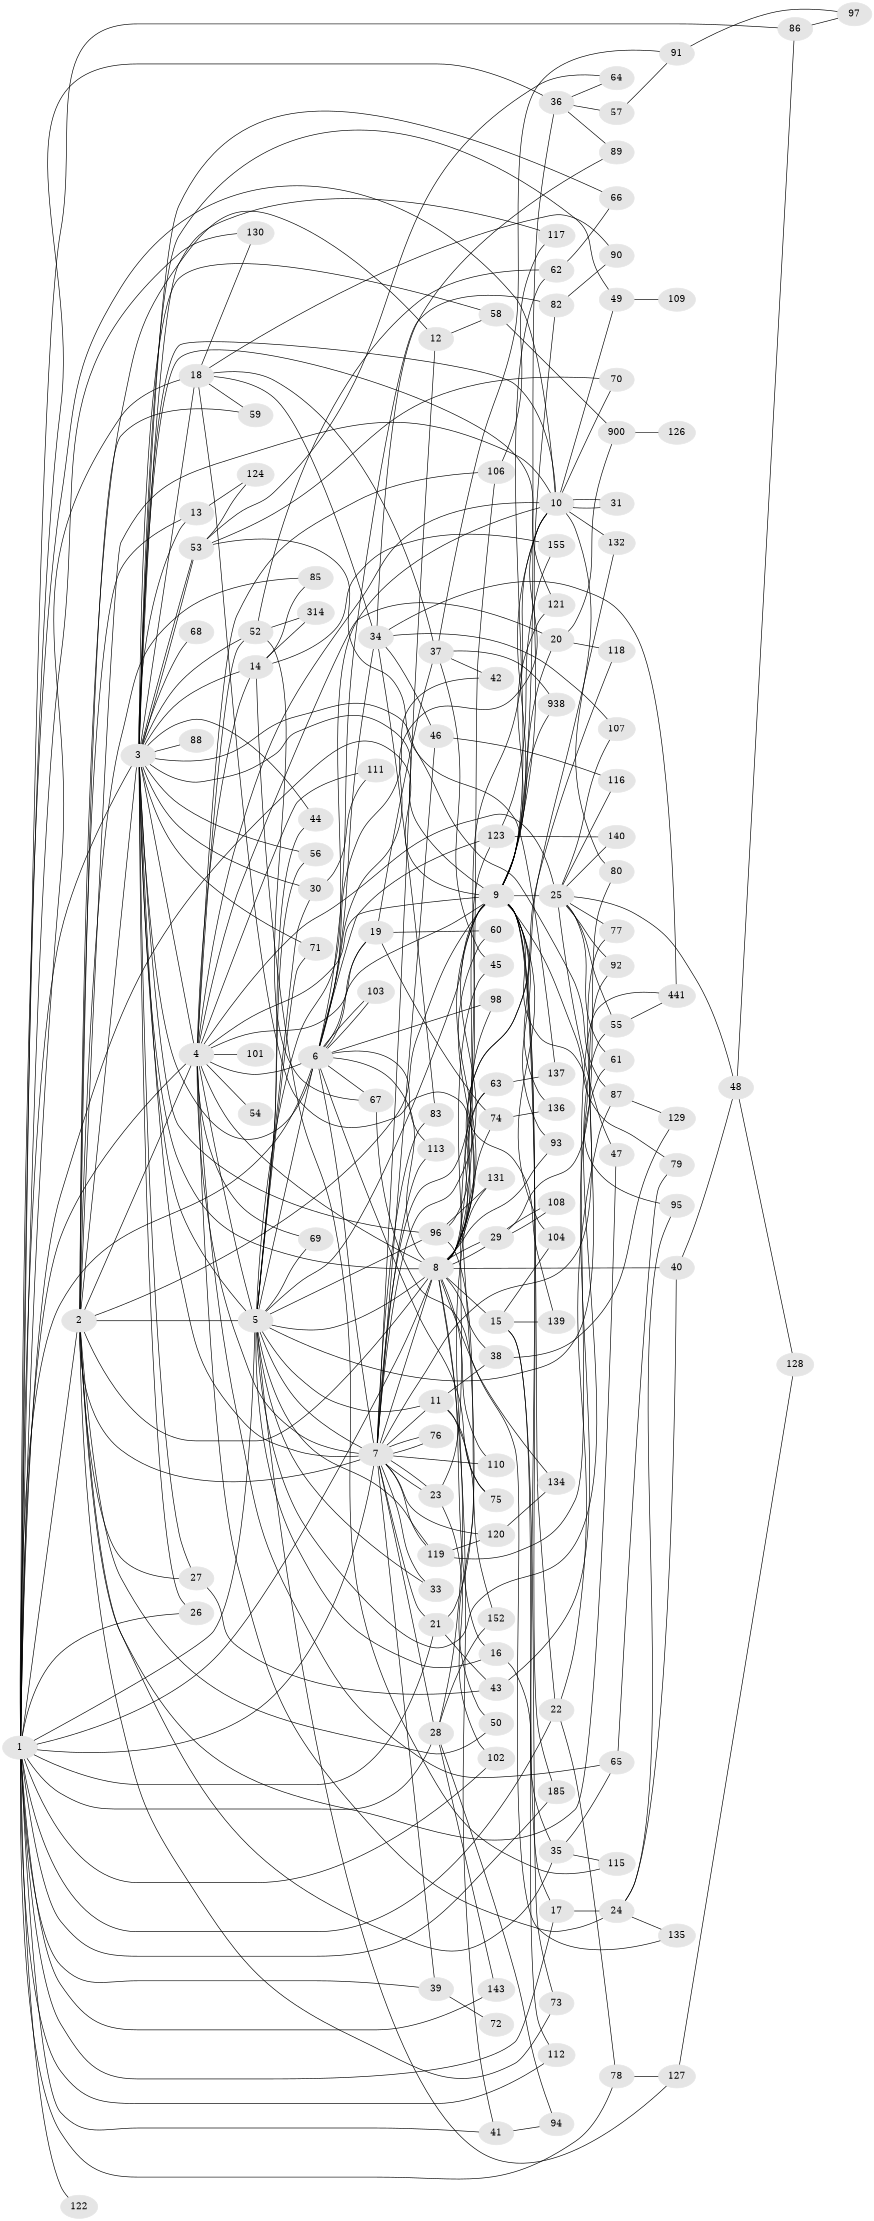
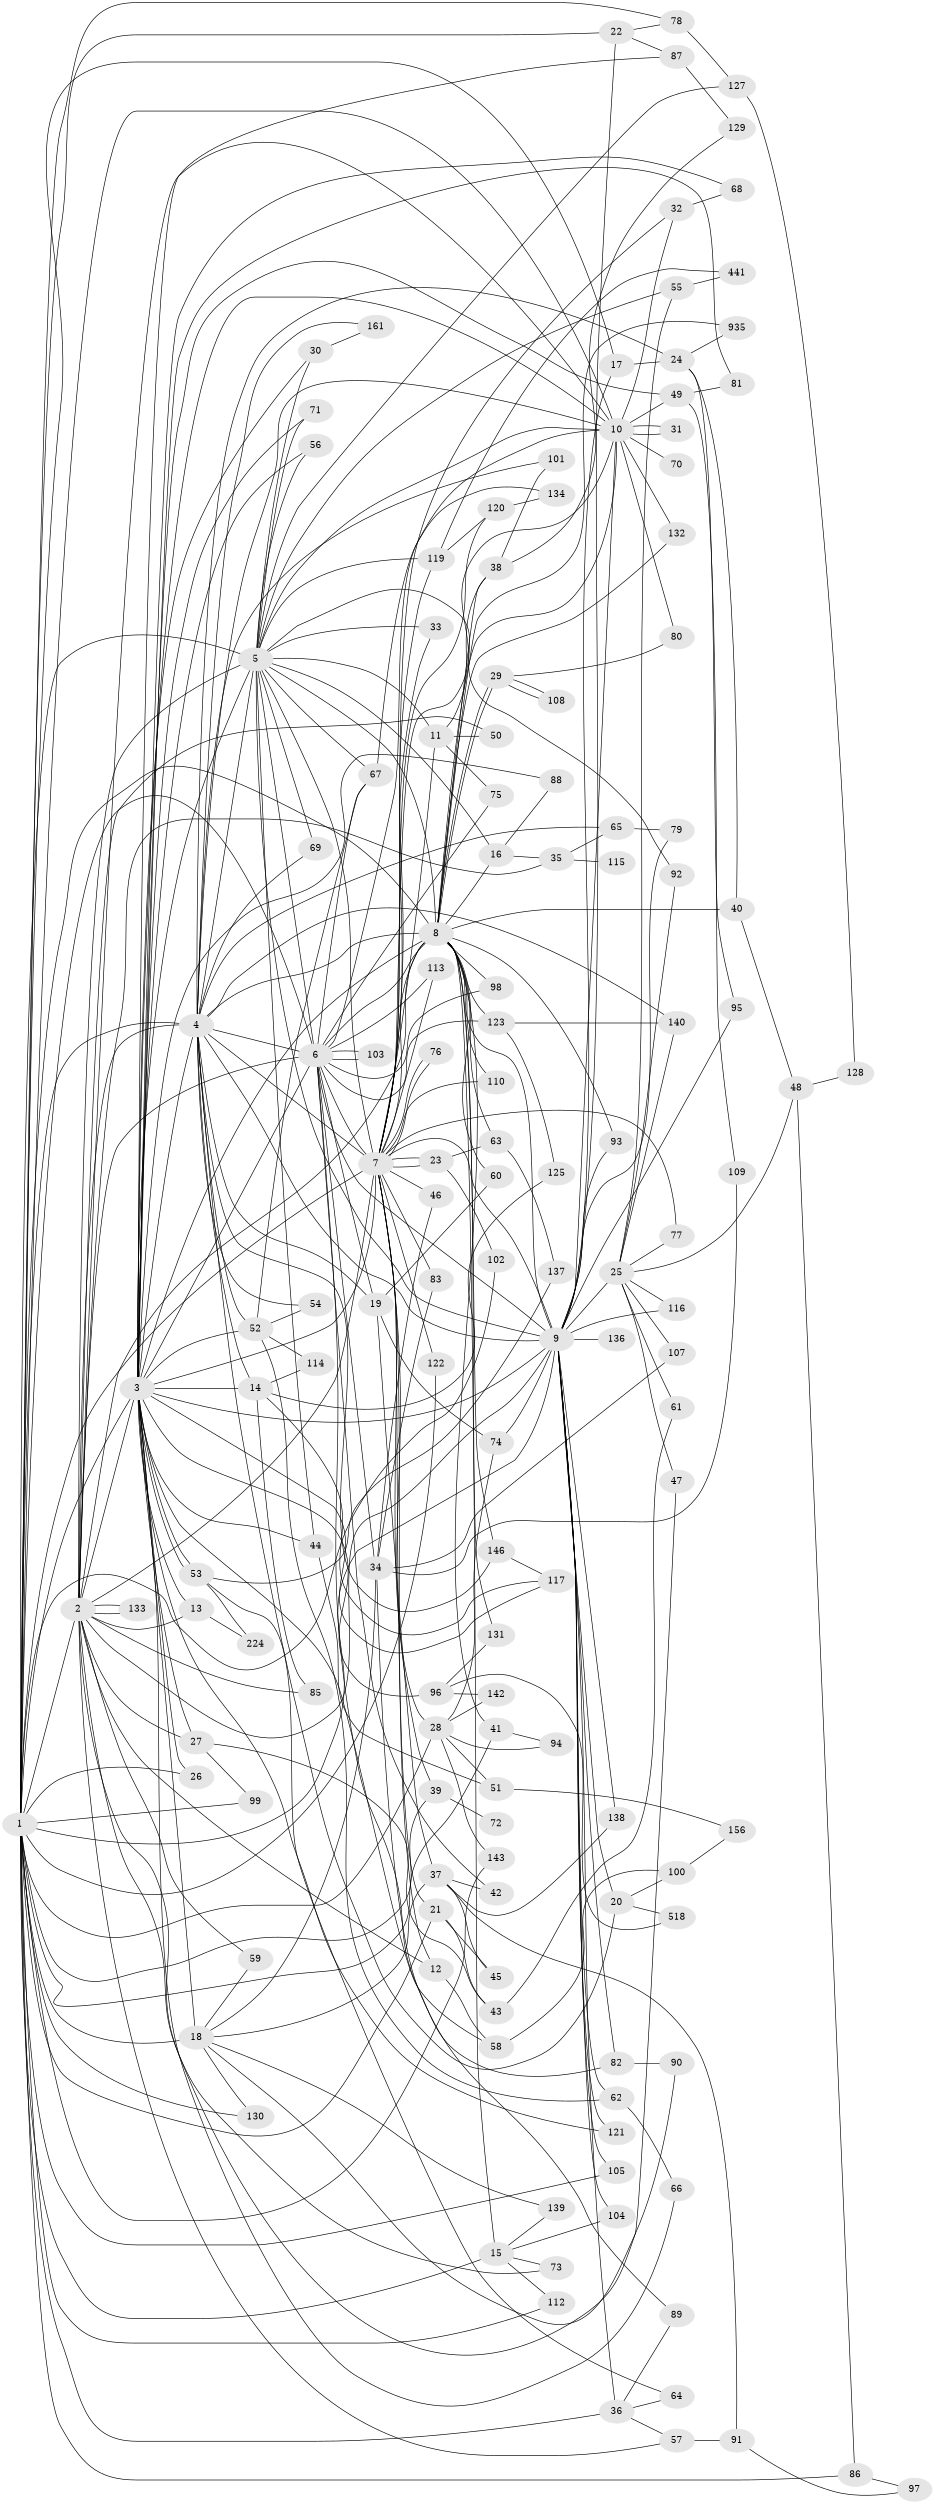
  graph {
    fontname="DejaVu Serif"
    rankdir=LR
    node [color=gray90 fontname="DejaVu Serif" style=filled]
    edge [fontname="DejaVu Serif"]
    1
    2
    3
    4
    5
    6
    7
    8
    9
    10
    15
    17
    18
    21
    22
    26
    28
    36
    39
    41
    78
    86
+   99
    102
-   105 [label=185]
+   105
    112
    122
    130
    143
    12
    13
    27
    35
    47
    50
    57
    59
    73
    85
+   133
    14
    30
    44
    49
    52
    53
    56
    58
    66
    68
    71
+   81
    87
    88
    96
    117
    121
    19
    20
    24
    25
    54
    65
    69
    101
-   106
-   111
+   106 [label=146]
+   111 [label=161]
    11
    16
    33
    55
    92
    119
    127
    34
    42
    67
    75
    82
    98
    103
    113
    123
    23
+   32
    46
    76
    77
    83
    110
    120
    29
    38
    40
    60
    63
    93
    131
    132
-   135
+   135 [label=935]
    62
    79
    95
    104
    116
    136
-   138 [label=938]
+   138
    31
    70
    80
    139
    37
    90
    43
    45
    74
+   51
    94
-   142 [label=152]
+   142
    89
    64
    72
    97
-   124
+   124 [label=224]
    115
    91
-   114 [label=314]
-   125 [label=155]
+   114
+   125
    109
    137
-   100 [label=900]
+   100
    129
-   118
+   118 [label=518]
    48
    61
    107
    140
    n138 [label=441]
    128
    134
    108
-   126
+   126 [label=156]
    1 -- 2
    1 -- 3
    1 -- 4
    1 -- 5
    1 -- 6
    1 -- 7
    1 -- 8
    1 -- 9
    1 -- 10
+   1 -- 15
    1 -- 17
    1 -- 18
    1 -- 21
    1 -- 22
    1 -- 26
    1 -- 28
    1 -- 36
    1 -- 39
    1 -- 41
    1 -- 78
    1 -- 86
+   1 -- 99
    1 -- 102
    1 -- 105
    1 -- 112
    1 -- 122
    1 -- 130
    1 -- 143
    2 -- 3
    2 -- 4
    2 -- 5
+   2 -- 6
    2 -- 7
    2 -- 8
    2 -- 9
    2 -- 10
    2 -- 12
    2 -- 13
    2 -- 27
    2 -- 35
    2 -- 47
    2 -- 50
+   2 -- 57
    2 -- 59
    2 -- 73
    2 -- 85
+   2 -- 133
+   2 -- 133
    3 -- 4
    3 -- 5
    3 -- 6
    3 -- 7
    3 -- 8
    3 -- 9
    3 -- 10
    3 -- 18
    3 -- 26
    3 -- 13
    3 -- 27
    3 -- 14
    3 -- 30
    3 -- 44
    3 -- 49
    3 -- 52
    3 -- 53
    3 -- 53
    3 -- 56
    3 -- 58
    3 -- 66
    3 -- 68
    3 -- 71
+   3 -- 81
    3 -- 87
    3 -- 88
    3 -- 96
    3 -- 117
    3 -- 121
    4 -- 5
    4 -- 6
    4 -- 7
    4 -- 8
    4 -- 9
    4 -- 10
    4 -- 14
    4 -- 52
    4 -- 19
    4 -- 20
    4 -- 24
-   4 -- 25
+   4 -- 140
    4 -- 54
    4 -- 65
    4 -- 69
    4 -- 101
    4 -- 106
    4 -- 111
    5 -- 6
    5 -- 7
    5 -- 8
    5 -- 9
    5 -- 10
    5 -- 30
    5 -- 44
    5 -- 56
    5 -- 71
-   5 -- 96
+   5 -- 67
    5 -- 69
    5 -- 11
    5 -- 16
    5 -- 33
    5 -- 55
    5 -- 92
    5 -- 119
    5 -- 127
    6 -- 7
    6 -- 8
    6 -- 9
    6 -- 10
    6 -- 19
    6 -- 34
    6 -- 42
    6 -- 67
    6 -- 75
    6 -- 82
    6 -- 98
    6 -- 103
    6 -- 103
    6 -- 113
    6 -- 123
    7 -- 8
    7 -- 9
    7 -- 10
    7 -- 21
    7 -- 28
    7 -- 39
+   7 -- 122
    7 -- 12
    7 -- 11
    7 -- 33
    7 -- 119
    7 -- 113
    7 -- 23
    7 -- 23
+   7 -- 32
    7 -- 46
    7 -- 76
    7 -- 76
    7 -- 77
    7 -- 83
    7 -- 110
    7 -- 120
    8 -- 9
+   8 -- 10
    8 -- 15
    8 -- 41
    8 -- 106
    8 -- 16
    8 -- 98
    8 -- 123
    8 -- 110
    8 -- 29
    8 -- 29
    8 -- 38
    8 -- 40
    8 -- 60
    8 -- 63
    8 -- 93
    8 -- 131
    8 -- 132
    8 -- 135
    9 -- 10
    9 -- 17
    9 -- 22
    9 -- 36
    9 -- 105
    9 -- 121
    9 -- 20
    9 -- 25
    9 -- 82
    9 -- 93
    9 -- 62
    9 -- 79
    9 -- 95
    9 -- 104
-   46 -- 116
+   9 -- 116
    9 -- 136
    9 -- 138
    10 -- 49
+   10 -- 32
    10 -- 132
    10 -- 31
    10 -- 31
    10 -- 70
    10 -- 80
    15 -- 112
    15 -- 73
    15 -- 104
    15 -- 139
    17 -- 24
    18 -- 130
    18 -- 59
    18 -- 34
    18 -- 139
    18 -- 37
    18 -- 90
    21 -- 43
    21 -- 45
    22 -- 78
    22 -- 87
    28 -- 143
    28 -- 74
+   28 -- 51
    28 -- 94
    28 -- 142
    36 -- 57
    36 -- 89
    36 -- 64
    39 -- 72
    41 -- 94
    78 -- 127
    86 -- 97
    12 -- 58
    13 -- 124
+   27 -- 99
    27 -- 43
    35 -- 65
    35 -- 115
    57 -- 91
    14 -- 85
-   14 -- 115
+   14 -- 117
    14 -- 114
    14 -- 125
    30 -- 111
+   44 -- 51
+   49 -- 81
    49 -- 109
+   52 -- 54
    52 -- 67
    52 -- 62
    52 -- 114
-   53 -- 70
    53 -- 64
    53 -- 124
    53 -- 137
    58 -- 100
    87 -- 129
    96 -- 131
    96 -- 142
    96 -- 118
    19 -- 60
    19 -- 37
    19 -- 74
    20 -- 100
    20 -- 118
    24 -- 40
    24 -- 135
    24 -- 95
    25 -- 47
    25 -- 55
    25 -- 92
    25 -- 77
    25 -- 116
    25 -- 48
    25 -- 61
    25 -- 107
    25 -- 140
    65 -- 79
    106 -- 117
    11 -- 50
    11 -- 75
    11 -- 38
    16 -- 35
+   16 -- 88
    55 -- n138
    119 -- 120
    119 -- n138
    127 -- 128
    34 -- 46
    34 -- 83
    34 -- 89
-   34 -- n138
+   34 -- 109
    34 -- 107
    67 -- 134
    82 -- 90
    123 -- 125
    123 -- 140
    23 -- 102
    23 -- 63
+   32 -- 68
    120 -- 134
    29 -- 80
    29 -- 108
    29 -- 108
+   38 -- 101
    38 -- 129
    40 -- 48
    63 -- 137
    62 -- 66
    37 -- 42
    37 -- 138
    37 -- 45
    37 -- 91
    43 -- 61
-   74 -- 136
+   74 -- 9
+   51 -- 126
    91 -- 97
    100 -- 126
    48 -- 86
    48 -- 128
  }
